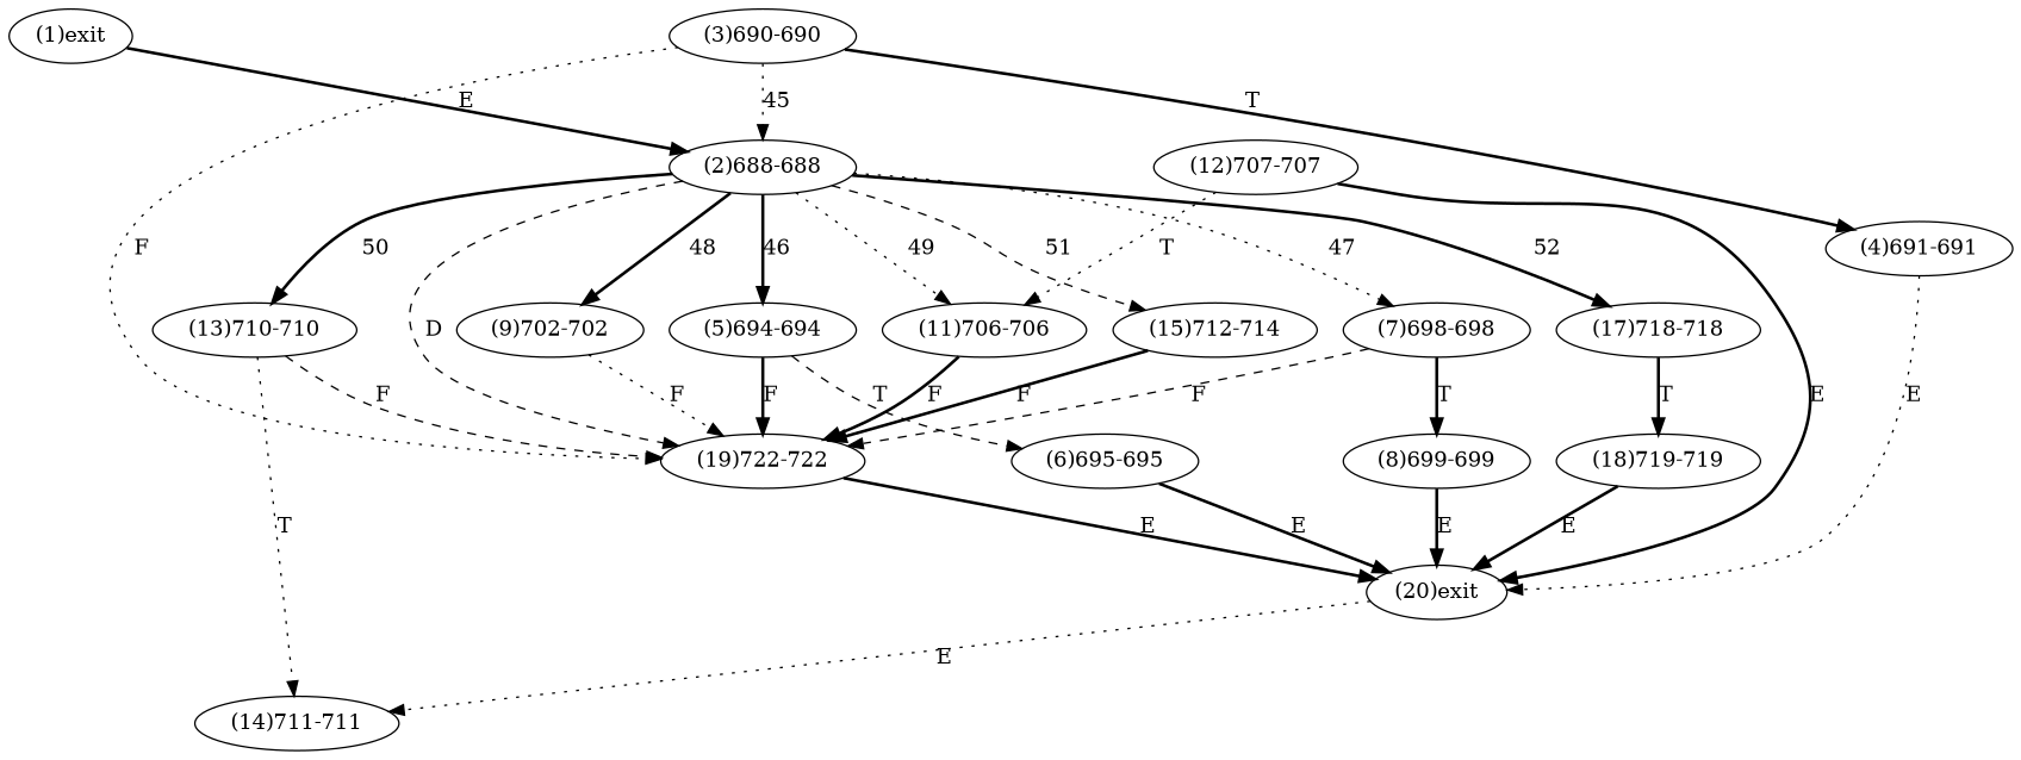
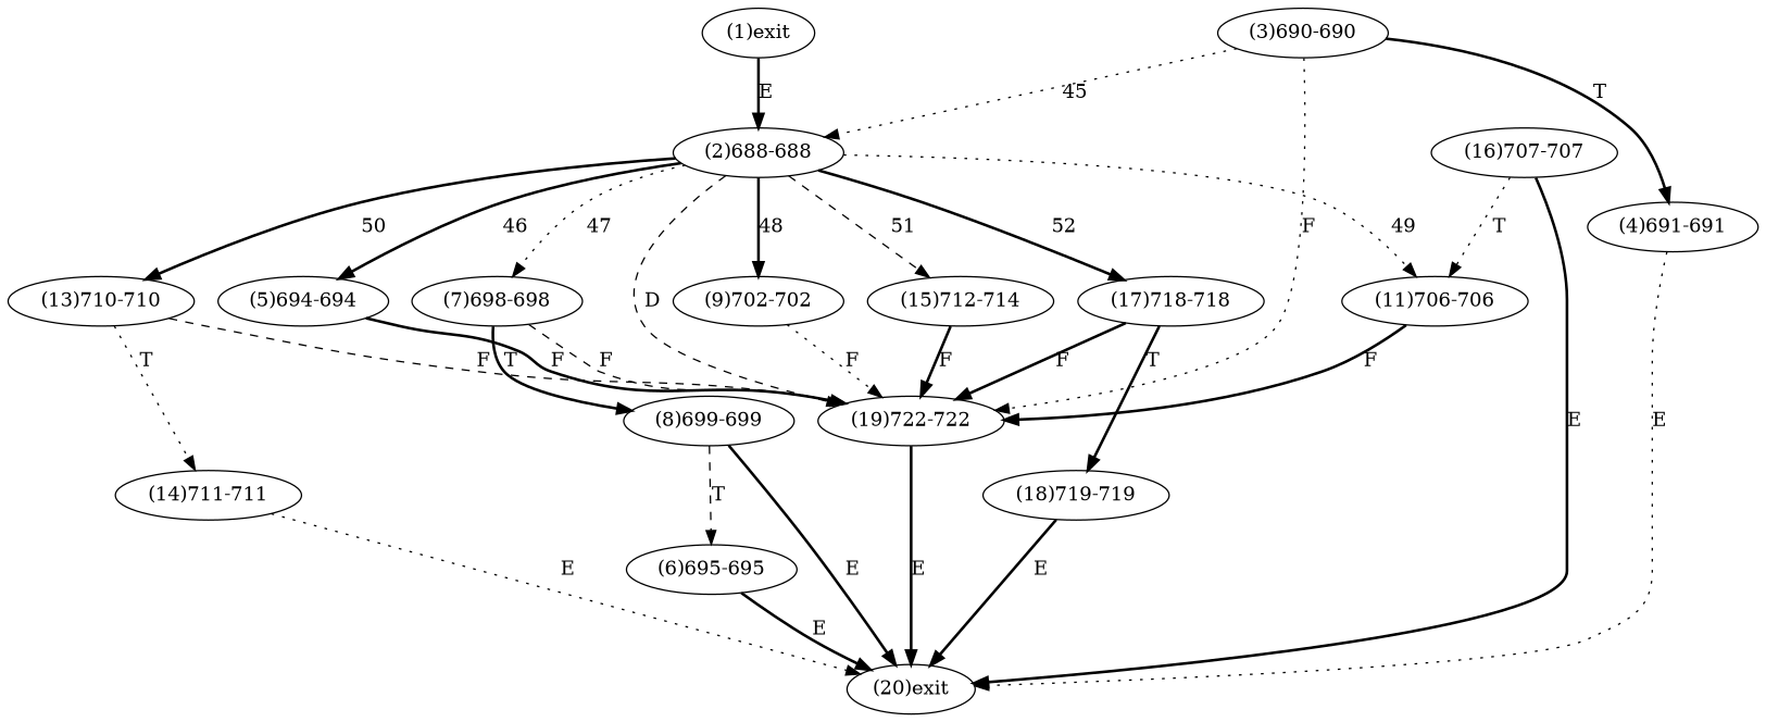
  digraph {
    edge [style=bold]
    n1 [label="(1)exit"]
    n2 [label="(2)688-688"]
    n3 [label="(5)694-694"]
    n4 [label="(7)698-698"]
    n5 [label="(9)702-702"]
    n6 [label="(11)706-706"]
    n7 [label="(13)710-710"]
    n8 [label="(15)712-714"]
    n9 [label="(17)718-718"]
    n10 [label="(19)722-722"]
    n11 [label="(3)690-690"]
    n12 [label="(4)691-691"]
    n13 [label="(6)695-695"]
    n14 [label="(8)699-699"]
    n15 [label="(14)711-711"]
    n16 [label="(18)719-719"]
    n17 [label="(20)exit"]
-   n18 [label="(12)707-707"]
+   n18 [label="(16)707-707"]
    n1 -> n2 [label=E]
    n2 -> n3 [label=46]
    n2 -> n4 [label=47 style=dotted]
    n2 -> n5 [label=48]
    n2 -> n6 [label=49 style=dotted]
    n2 -> n7 [label=50]
    n2 -> n8 [label=51 style=dashed]
    n2 -> n9 [label=52]
    n2 -> n10 [label=D style=dashed]
    n3 -> n10 [label=F]
-   n3 -> n13 [label=T style=dashed]
+   n14 -> n13 [label=T style=dashed]
    n4 -> n10 [label=F style=dashed]
    n4 -> n14 [label=T]
    n5 -> n10 [label=F style=dotted]
    n6 -> n10 [label=F]
    n7 -> n10 [label=F style=dashed]
    n7 -> n15 [label=T style=dotted]
    n8 -> n10 [label=F]
+   n9 -> n10 [label=F]
    n9 -> n16 [label=T]
    n10 -> n17 [label=E]
    n11 -> n2 [label=45 style=dotted]
    n11 -> n10 [label=F style=dotted]
    n11 -> n12 [label=T]
    n12 -> n17 [label=E style=dotted]
    n13 -> n17 [label=E]
    n14 -> n17 [label=E]
-   n17 -> n15 [label=E style=dotted]
+   n15 -> n17 [label=E style=dotted]
    n16 -> n17 [label=E]
    n18 -> n6 [label=T style=dotted]
    n18 -> n17 [label=E]
  }
